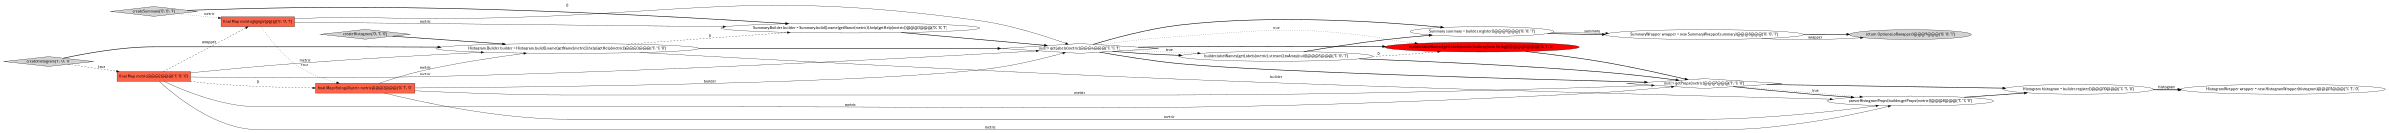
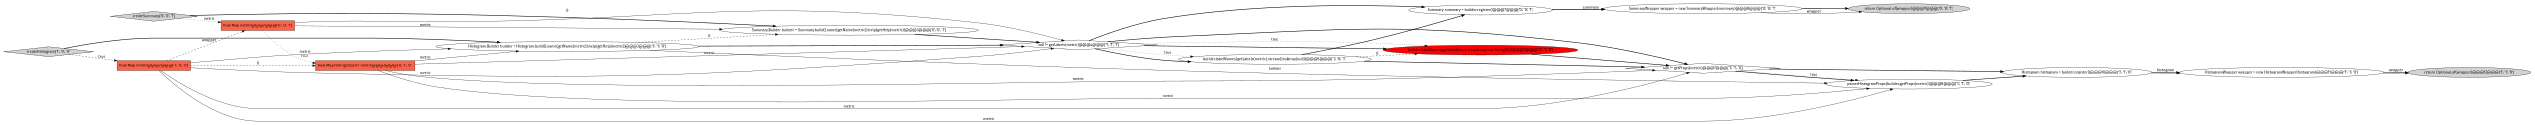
  digraph {
    fontname="Fira Sans"
    rankdir=LR
    node [fillcolor=white fontname="Fira Sans" shape=ellipse style=filled]
    edge [fontname="Fira Sans" style=bold]
    n1 [label="Summary.Builder builder = Summary.build().name(getName(metric)).help(getHelp(metric))@@@3@@@['0', '0', '1']"]
    n2 [label="null != getLabels(metric)@@@4@@@['1', '1', '1']" shape=diamond]
    n3 [label="builder.labelNames(getLabels(metric).stream().toArray(null))@@@5@@@['1', '0', '1']"]
    n4 [label="Summary summary = builder.register()@@@7@@@['0', '0', '1']"]
    n5 [label="null != getProps(metric)@@@7@@@['1', '1', '0']" shape=diamond]
    n6 [fillcolor=red label="builder.labelNames(getLabels(metric).toArray(new String(((())@@@5@@@['0', '1', '0']"]
    n7 [label="SummaryWrapper wrapper = new SummaryWrapper(summary)@@@8@@@['0', '0', '1']"]
    n8 [label="parserHistogramProps(builder,getProps(metric))@@@8@@@['1', '1', '0']"]
    n9 [label="Histogram histogram = builder.register()@@@10@@@['1', '1', '0']"]
    n10 [label="HistogramWrapper wrapper = new HistogramWrapper(histogram)@@@11@@@['1', '1', '0']"]
-   n12 [fillcolor=lightgray label="createHistogram['0', '1', '0']" shape=diamond]
+   n11 [fillcolor=lightgray label="return Optional.of(wrapper)@@@12@@@['1', '1', '0']"]
    n13 [label="Histogram.Builder builder = Histogram.build().name(getName(metric)).help(getHelp(metric))@@@3@@@['1', '1', '0']"]
    n14 [fillcolor=tomato label="final Map<String,Object> metric@@@2@@@['0', '1', '0']" shape=box]
    n15 [fillcolor=lightgray label="createSummary['0', '0', '1']" shape=diamond]
    n16 [fillcolor=tomato label="final Map metric@@@2@@@['0', '0', '1']" shape=box]
    n17 [fillcolor=lightgray label="return Optional.of(wrapper)@@@9@@@['0', '0', '1']"]
    n18 [fillcolor=tomato label="final Map metric@@@2@@@['1', '0', '0']" shape=box]
    n19 [fillcolor=lightgray label="createHistogram['1', '0', '0']" shape=diamond]
    n1 -> n2
    n2 -> n3
    n2 -> n3 [label=true style=dotted]
    n2 -> n4
    n2 -> n5
    n2 -> n6 [label=true style=dotted]
    n2 -> n6
    n3 -> n4
    n3 -> n5
    n3 -> n6 [label=0 style=dashed]
    n4 -> n7 [label=summary style=solid]
    n4 -> n7
    n5 -> n8 [label=true style=dotted]
    n5 -> n8
    n5 -> n9
    n6 -> n5
    n7 -> n17
    n7 -> n17 [label=wrapper style=solid]
    n8 -> n9
    n9 -> n10 [label=histogram style=solid]
    n9 -> n10
-   n12 -> n13
+   n10 -> n11 [label=wrapper style=solid]
+   n10 -> n11
    n13 -> n1 [label=0 style=dashed]
    n13 -> n2
    n13 -> n8 [label=builder style=solid]
-   n14 -> n2 [label=builder style=solid]
+   n14 -> n2 [label=metric style=solid]
    n14 -> n5 [label=metric style=solid]
    n14 -> n8 [label=metric style=solid]
    n14 -> n13 [label=metric style=solid]
    n15 -> n1
    n15 -> n16 [label=metric style=dotted]
    n16 -> n1 [label=metric style=solid]
    n16 -> n2 [label=0 style=solid]
    n16 -> n14 [label=true style=dotted]
    n18 -> n2 [label=metric style=solid]
    n18 -> n5 [label=metric style=solid]
    n18 -> n8 [label=metric style=solid]
    n18 -> n13 [label=metric style=solid]
    n18 -> n14 [label=0 style=dashed]
    n18 -> n16 [label=wrapper style=dashed]
    n19 -> n13
    n19 -> n18 [label=true style=dashed]
  }
